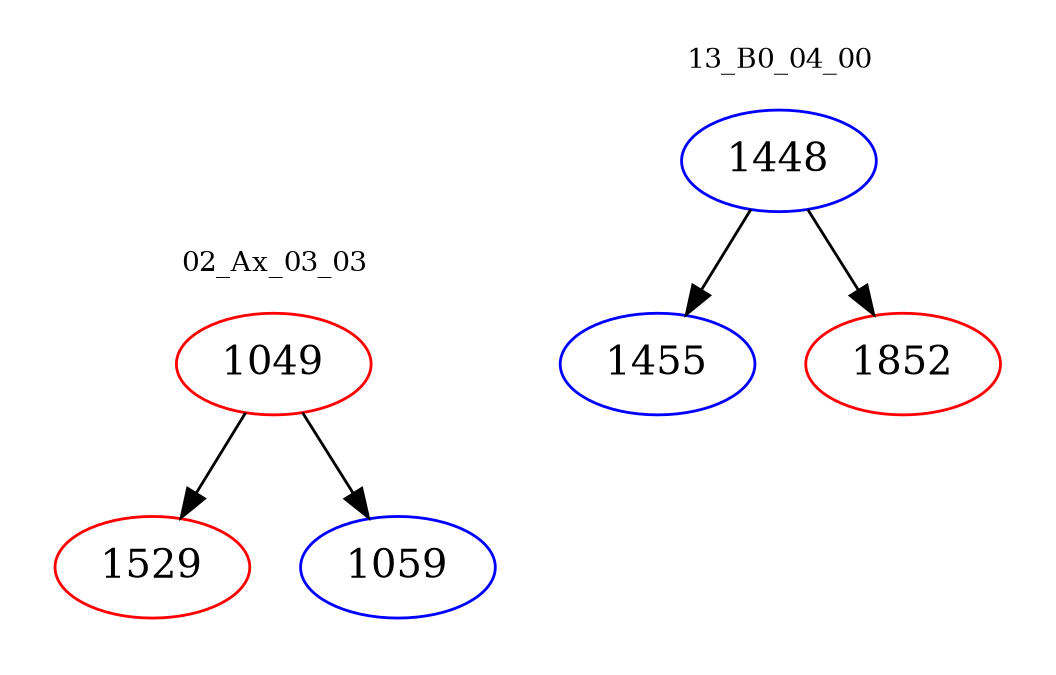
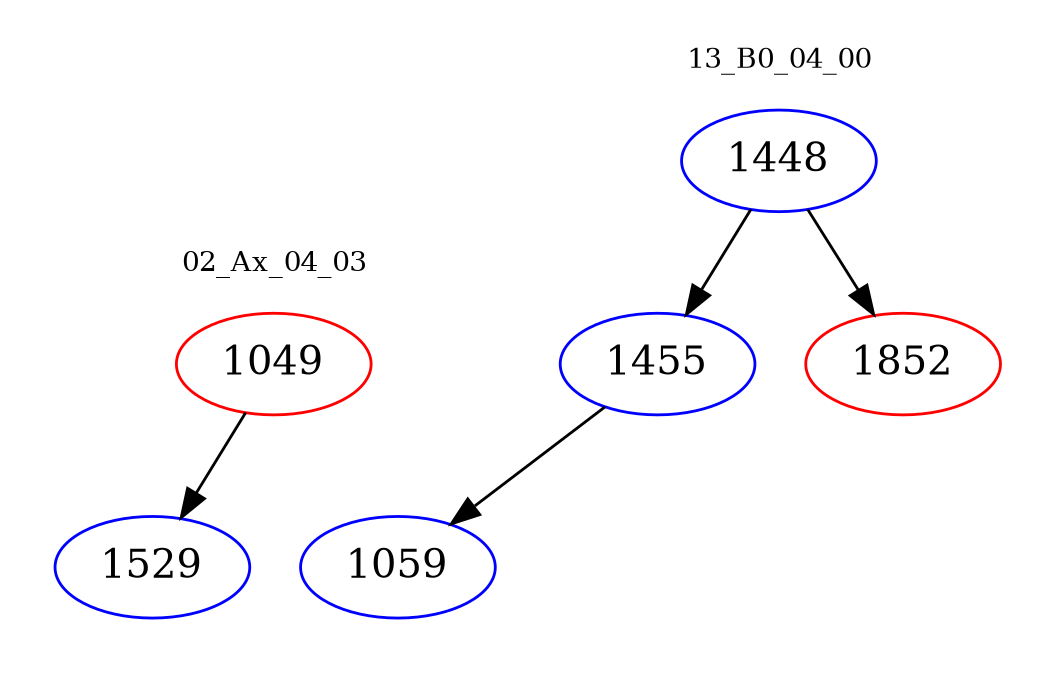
  digraph {
    node [color=red]
    edge [color=black]
    n1 [label=1049]
    n2 [color=blue label=1059]
-   n3 [label=1529]
+   n3 [color=blue label=1529]
    n4 [color=blue label=1448]
    n5 [color=blue label=1455]
    n6 [label=1852]
    subgraph cluster_1 {
      color=white
      fontsize=10
-     label="02_Ax_03_03"
+     label="02_Ax_04_03"
      n1
      n2
      n3
    }
    subgraph cluster_2 {
      color=white
      fontsize=10
      label="13_B0_04_00"
      n4
      n5
      n6
    }
-   n1 -> n2
+   n5 -> n2
    n1 -> n3
    n4 -> n5
    n4 -> n6
  }
